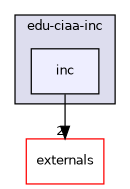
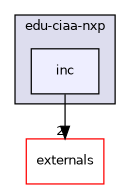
  digraph {
    compound=true
    node [fontname=Helvetica fontsize=10 shape=box style=filled]
    n1 [fillcolor="#eeeeff" label=inc pencolor=black]
    n2 [color=red fillcolor=white label=externals]
    subgraph cluster_1 {
      bgcolor="#ddddee"
      fontname=Helvetica
      fontsize=10
-     label="edu-ciaa-inc"
+     label="edu-ciaa-nxp"
      pencolor=black
      n1
    }
    n1 -> n2 [headlabel=2 labeldistance=1.5 labelfontname=Helvetica labelfontsize=10]
  }
